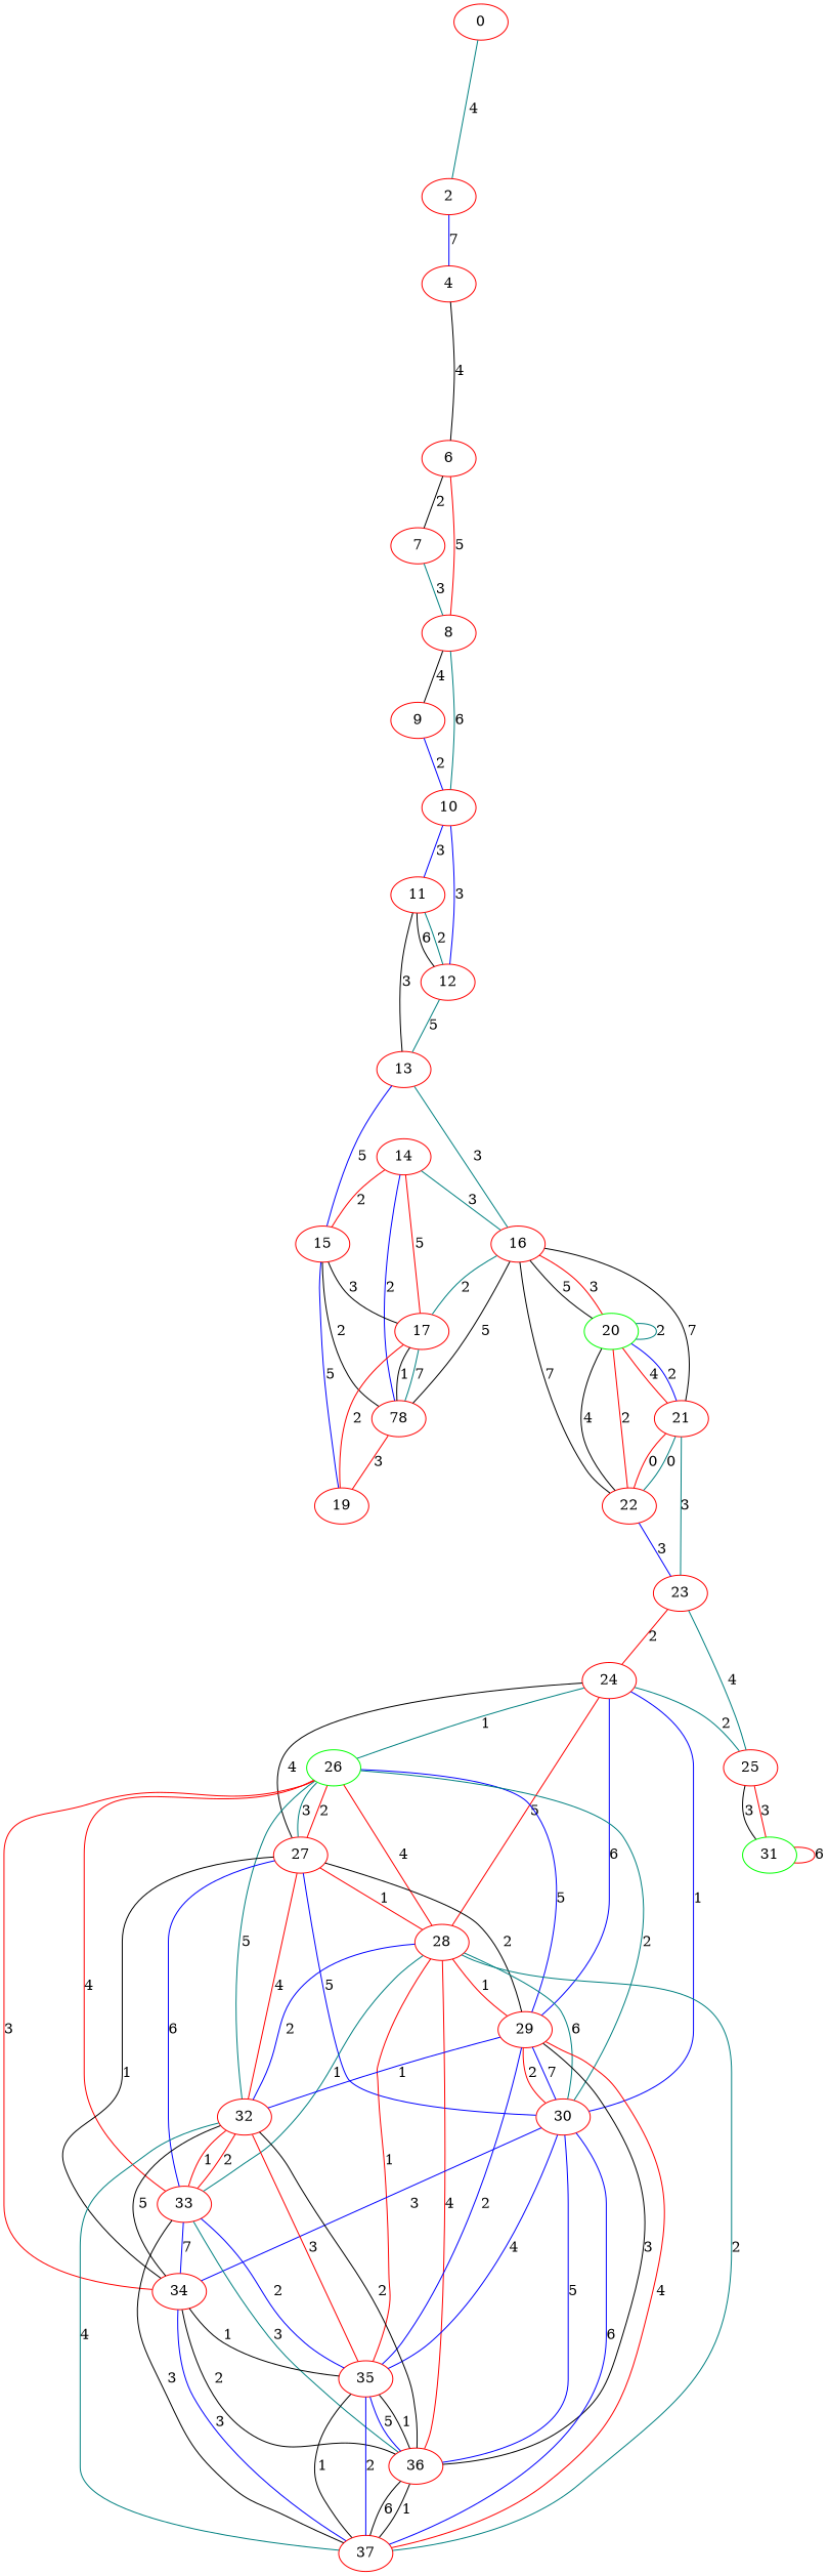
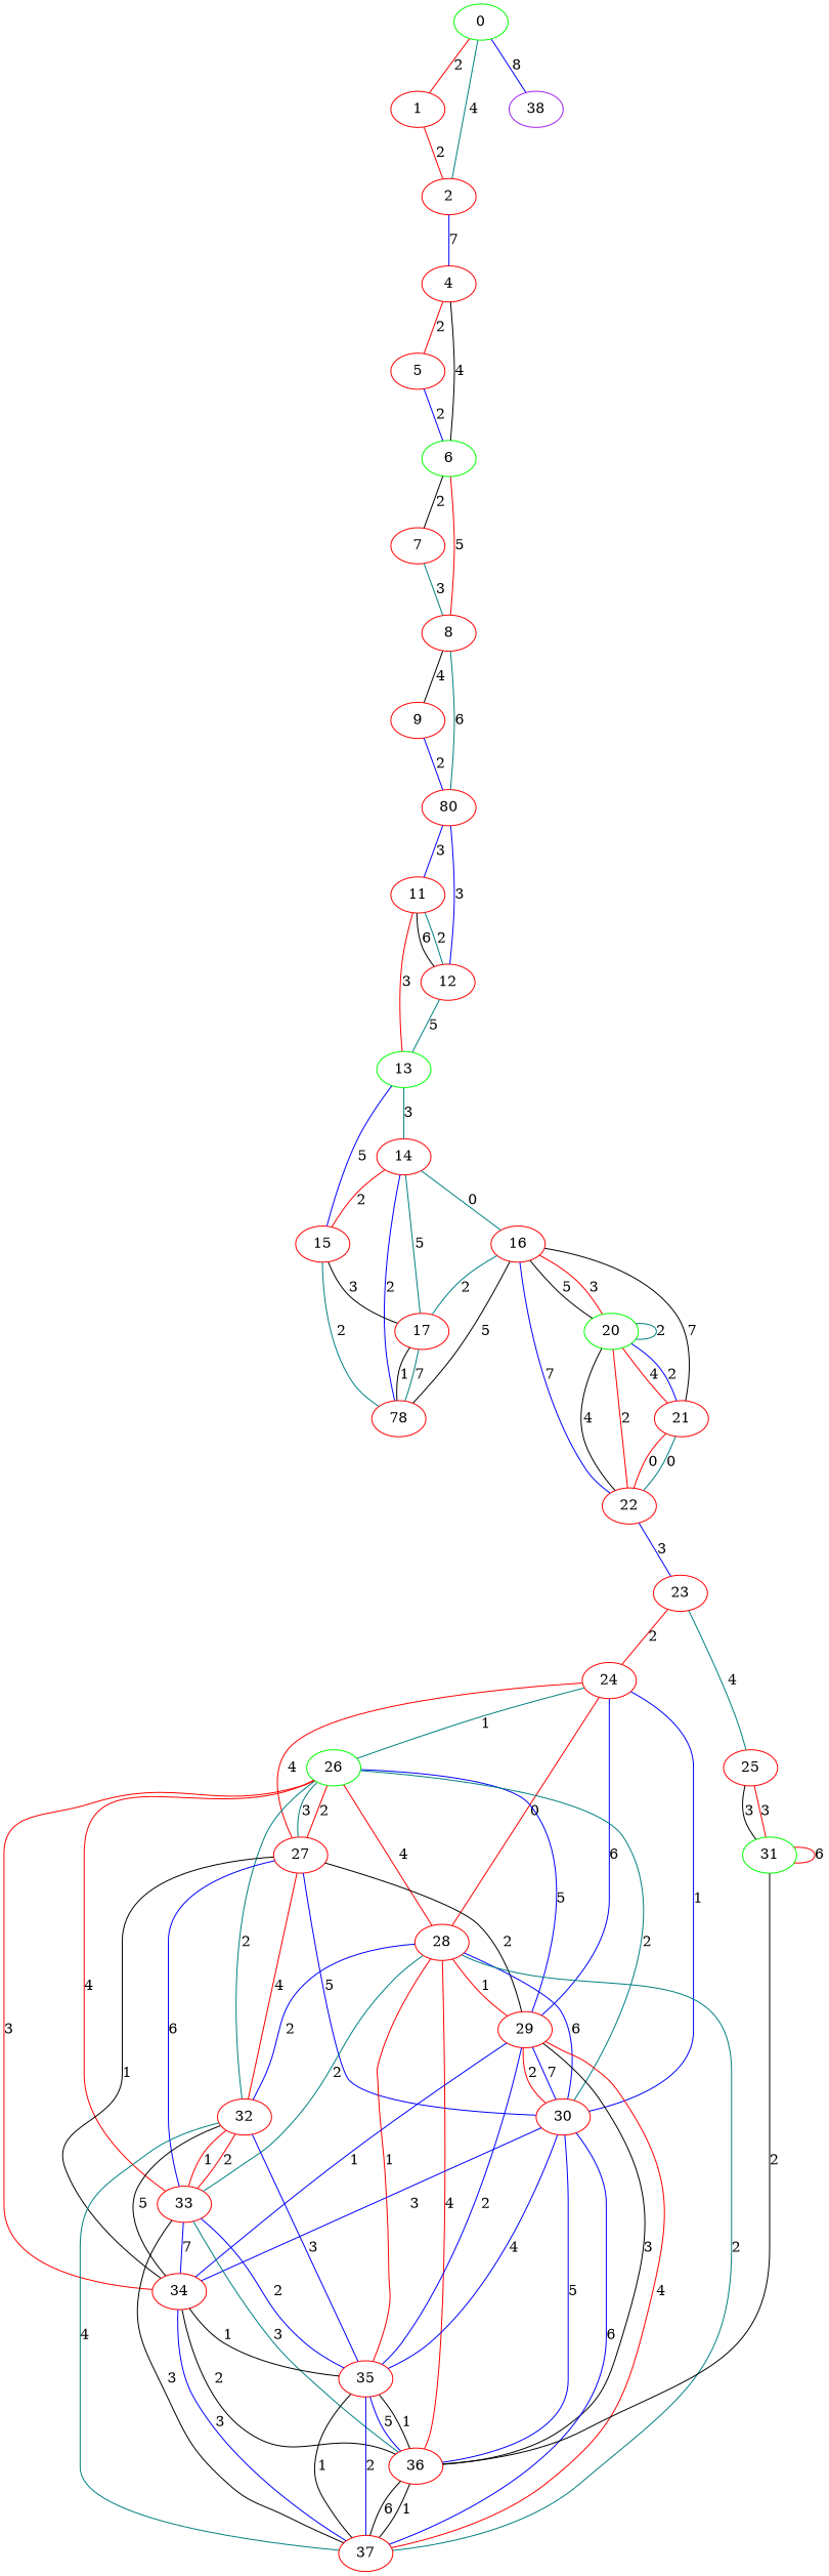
  graph {
    node [color=red weight=1]
    edge [color=red]
-   0
+   0 [color=green]
+   1
    2
+   38 [color=purple weight=4]
    4
-   6
+   5
+   6 [color=green]
    7
    8
    9
-   10
+   10 [label=80]
    11
    12
-   13
+   13 [color=green]
    14
    15
    16
    17
    n19 [label=78]
-   19
    20 [color=green weight=2]
    21
    22
    23
    24
    25
    26 [color=green weight=2]
    27
    28
    29
    30
    31 [color=green weight=2]
    32
    33
    34
    35
    36
    37
+   0 -- 1 [label=2]
    0 -- 2 [color=teal label=4]
+   0 -- 38 [color=blue label=8]
+   1 -- 2 [label=2]
    2 -- 4 [color=blue label=7]
+   4 -- 5 [label=2]
    4 -- 6 [color=black label=4]
+   5 -- 6 [color=blue label=2]
    6 -- 7 [color=black label=2]
    6 -- 8 [label=5]
    7 -- 8 [color=teal label=3]
    8 -- 9 [color=black label=4]
    8 -- 10 [color=teal label=6]
    9 -- 10 [color=blue label=2]
    10 -- 11 [color=blue label=3]
    10 -- 12 [color=blue label=3]
    11 -- 12 [color=black label=6]
    11 -- 12 [color=teal label=2]
-   11 -- 13 [color=black label=3]
+   11 -- 13 [label=3]
    12 -- 13 [color=teal label=5]
-   13 -- 16 [color=teal label=3]
+   13 -- 14 [color=teal label=3]
    13 -- 15 [color=blue label=5]
    14 -- 15 [label=2]
-   14 -- 16 [color=teal label=3]
-   14 -- 17 [label=5]
+   14 -- 16 [color=teal label=0]
+   14 -- 17 [color=teal label=5]
    14 -- n19 [color=blue label=2]
    15 -- 17 [color=black label=3]
-   15 -- n19 [color=black label=2]
-   15 -- 19 [color=blue label=5]
+   15 -- n19 [color=teal label=2]
    16 -- 17 [color=teal label=2]
    16 -- n19 [color=black label=5]
    16 -- 20 [label=3]
    16 -- 20 [color=black label=5]
    16 -- 21 [color=black label=7]
-   16 -- 22 [color=black label=7]
+   16 -- 22 [color=blue label=7]
    17 -- n19 [color=teal label=7]
    17 -- n19 [color=black label=1]
-   17 -- 19 [label=2]
-   n19 -- 19 [label=3]
    20 -- 20 [color=teal label=2]
    20 -- 21 [label=4]
    20 -- 21 [color=blue label=2]
    20 -- 22 [color=black label=4]
    20 -- 22 [label=2]
    21 -- 22 [color=teal label=0]
    21 -- 22 [label=0]
-   21 -- 23 [color=teal label=3]
    22 -- 23 [color=blue label=3]
    23 -- 24 [label=2]
    23 -- 25 [color=teal label=4]
-   24 -- 25 [color=teal label=2]
    24 -- 26 [color=teal label=1]
-   24 -- 27 [color=black label=4]
-   24 -- 28 [label=5]
+   24 -- 27 [label=4]
+   24 -- 28 [label=0]
    24 -- 29 [color=blue label=6]
    24 -- 30 [color=blue label=1]
    25 -- 31 [color=black label=3]
    25 -- 31 [label=3]
    26 -- 27 [color=teal label=3]
    26 -- 27 [label=2]
    26 -- 28 [label=4]
    26 -- 29 [color=blue label=5]
    26 -- 30 [color=teal label=2]
-   26 -- 32 [color=teal label=5]
+   26 -- 32 [color=teal label=2]
    26 -- 33 [label=4]
    26 -- 34 [label=3]
-   27 -- 28 [label=1]
    27 -- 29 [color=black label=2]
    27 -- 30 [color=blue label=5]
    27 -- 32 [label=4]
    27 -- 33 [color=blue label=6]
    27 -- 34 [color=black label=1]
    28 -- 29 [label=1]
-   28 -- 30 [color=teal label=6]
+   28 -- 30 [color=blue label=6]
    28 -- 32 [color=blue label=2]
-   28 -- 33 [color=teal label=1]
+   28 -- 33 [color=teal label=2]
    28 -- 35 [label=1]
    28 -- 36 [label=4]
    28 -- 37 [color=teal label=2]
    29 -- 30 [color=blue label=7]
    29 -- 30 [label=2]
-   29 -- 32 [color=blue label=1]
+   29 -- 34 [color=blue label=1]
    29 -- 35 [color=blue label=2]
    29 -- 36 [color=black label=3]
    29 -- 37 [label=4]
    30 -- 34 [color=blue label=3]
    30 -- 35 [color=blue label=4]
    30 -- 36 [color=blue label=5]
    30 -- 37 [color=blue label=6]
    31 -- 31 [label=6]
    32 -- 33 [label=1]
    32 -- 33 [label=2]
    32 -- 34 [color=black label=5]
-   32 -- 35 [label=3]
-   32 -- 36 [color=black label=2]
+   32 -- 35 [color=blue label=3]
+   31 -- 36 [color=black label=2]
    32 -- 37 [color=teal label=4]
    33 -- 34 [color=blue label=7]
    33 -- 35 [color=blue label=2]
    33 -- 36 [color=teal label=3]
    33 -- 37 [color=black label=3]
    34 -- 35 [color=black label=1]
    34 -- 36 [color=black label=2]
    34 -- 37 [color=blue label=3]
    35 -- 36 [color=blue label=5]
    35 -- 36 [color=black label=1]
    35 -- 37 [color=black label=1]
    35 -- 37 [color=blue label=2]
    36 -- 37 [color=black label=6]
    36 -- 37 [color=black label=1]
  }
